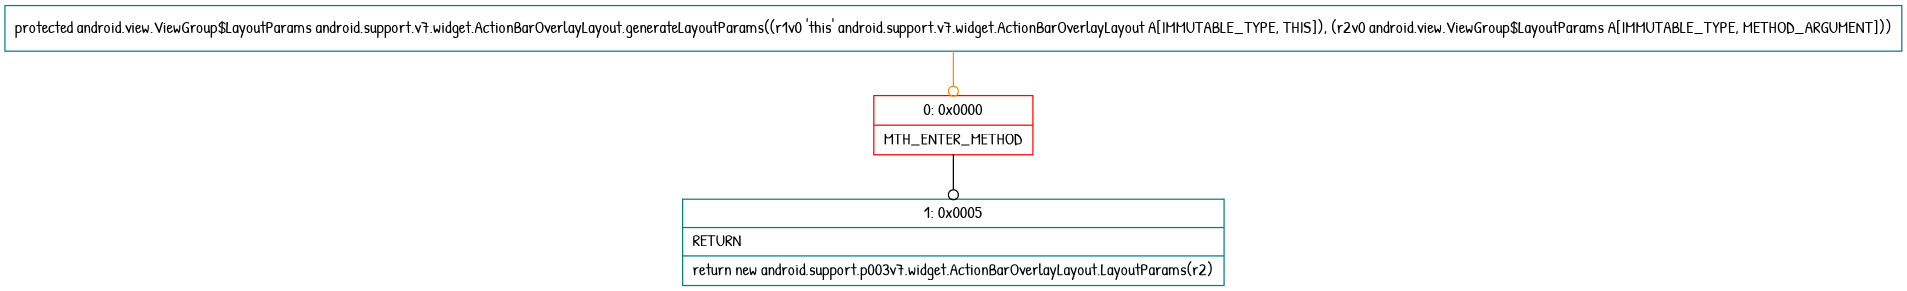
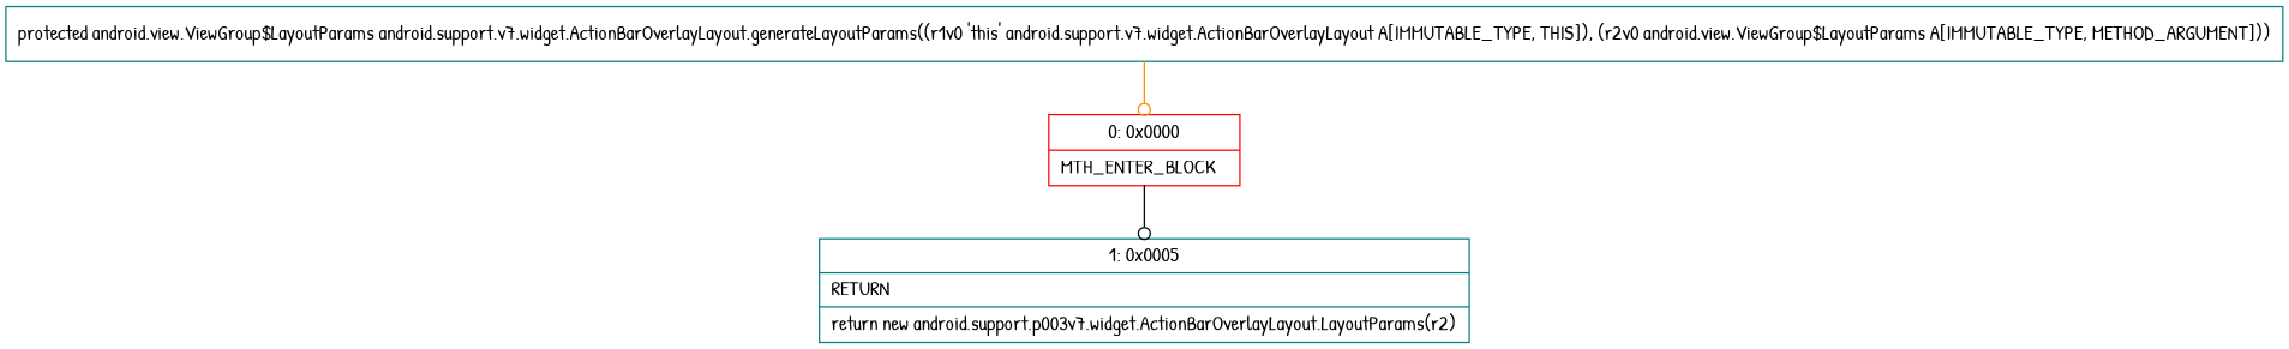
  digraph {
    fontname="Patrick Hand"
    node [shape=record color=teal fontname="Patrick Hand"]
    edge [style=solid arrowhead=odot fontname="Patrick Hand"]
-   n1 [label="{0\:\ 0x0000|MTH_ENTER_METHOD\l}" color=red]
+   n1 [label="{0\:\ 0x0000|MTH_ENTER_BLOCK\l}" color=red]
    n2 [label="{1\:\ 0x0005|RETURN\l|return new android.support.p003v7.widget.ActionBarOverlayLayout.LayoutParams(r2)\l}"]
    n3 [label="{protected android.view.ViewGroup$LayoutParams android.support.v7.widget.ActionBarOverlayLayout.generateLayoutParams((r1v0 'this' android.support.v7.widget.ActionBarOverlayLayout A[IMMUTABLE_TYPE, THIS]), (r2v0 android.view.ViewGroup$LayoutParams A[IMMUTABLE_TYPE, METHOD_ARGUMENT])) }"]
    n1 -> n2 [color=black]
    n3 -> n1 [color=darkorange]
  }
